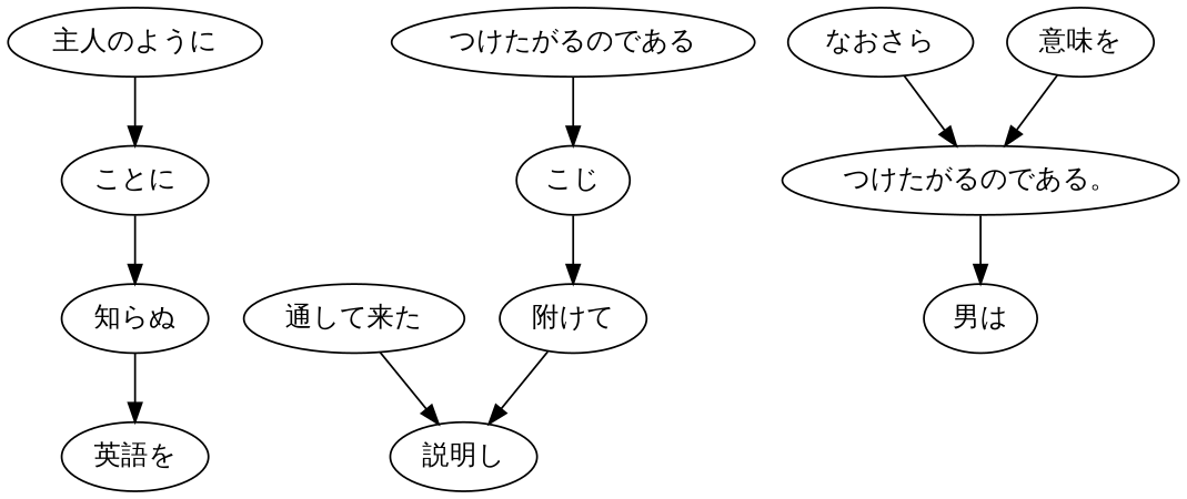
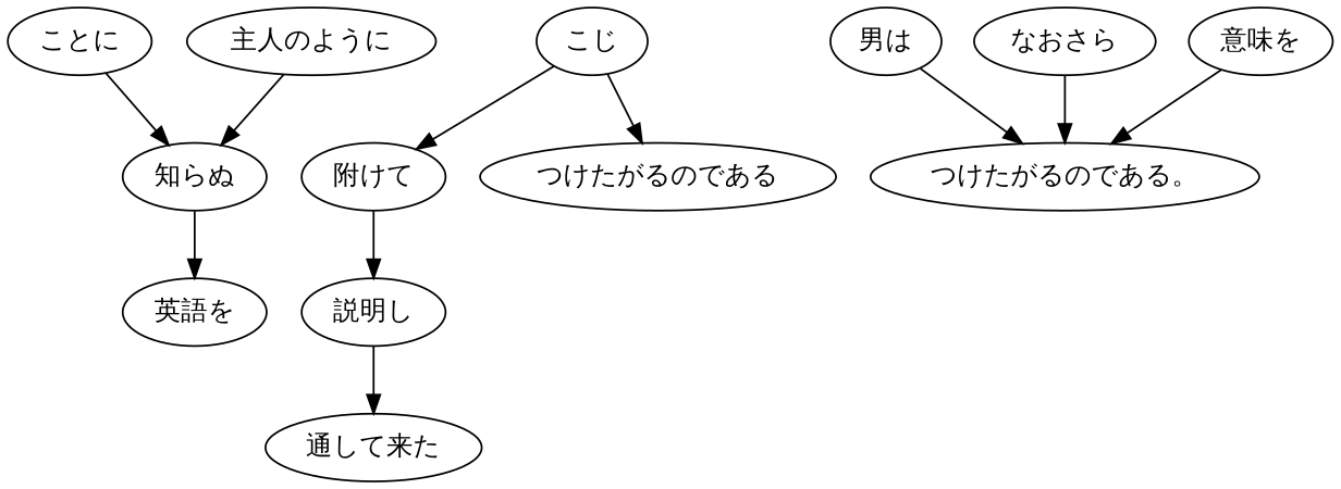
  digraph {
    fontname="Liberation Serif"
    node [fontname="Liberation Serif"]
    edge [fontname="Liberation Serif"]
    n1 [label="ことに"]
    n2 [label="知らぬ"]
    n3 [label="英語を"]
    n4 [label="主人のように"]
    n5 [label="こじ"]
    n6 [label="附けて"]
    n7 [label="つけたがるのである"]
    n8 [label="説明し"]
    n9 [label="通して来た"]
    n10 [label="男は"]
    n11 [label="つけたがるのである。"]
    n12 [label="なおさら"]
    n13 [label="意味を"]
    n1 -> n2
    n2 -> n3
-   n4 -> n1
+   n4 -> n2
    n5 -> n6
    n6 -> n8
-   n7 -> n5
-   n9 -> n8
-   n11 -> n10
+   n5 -> n7
+   n8 -> n9
+   n10 -> n11
    n12 -> n11
    n13 -> n11
  }
